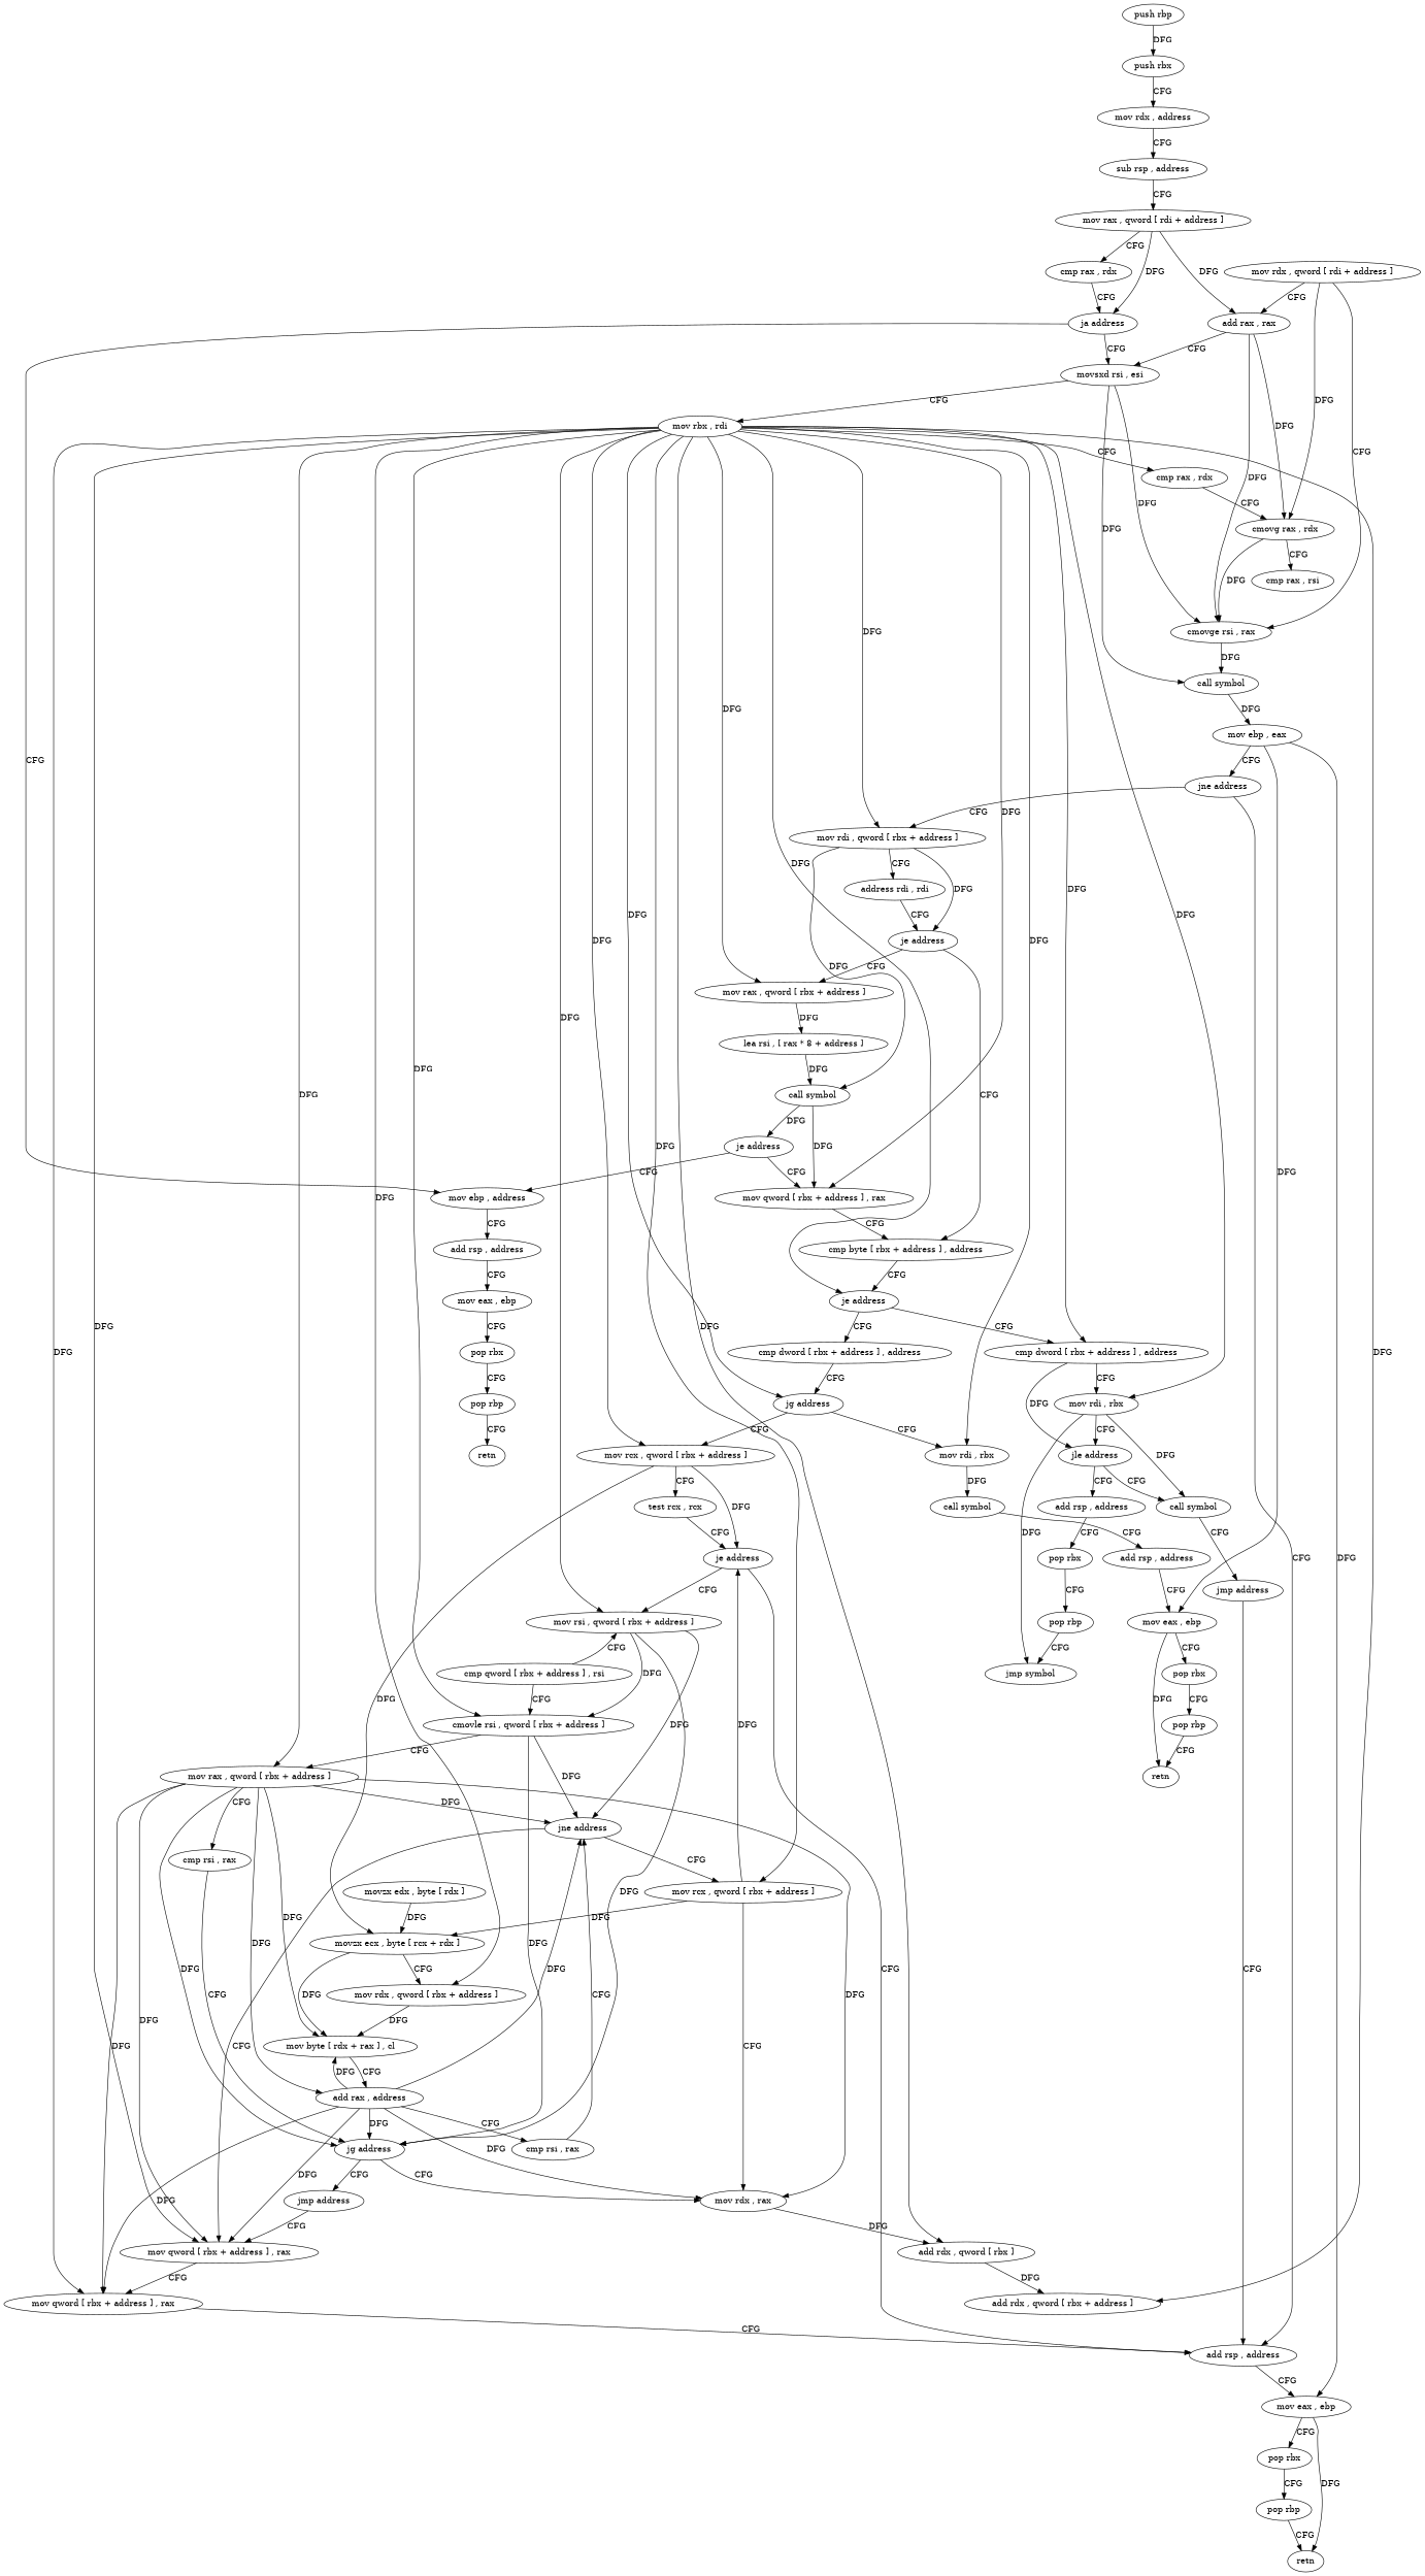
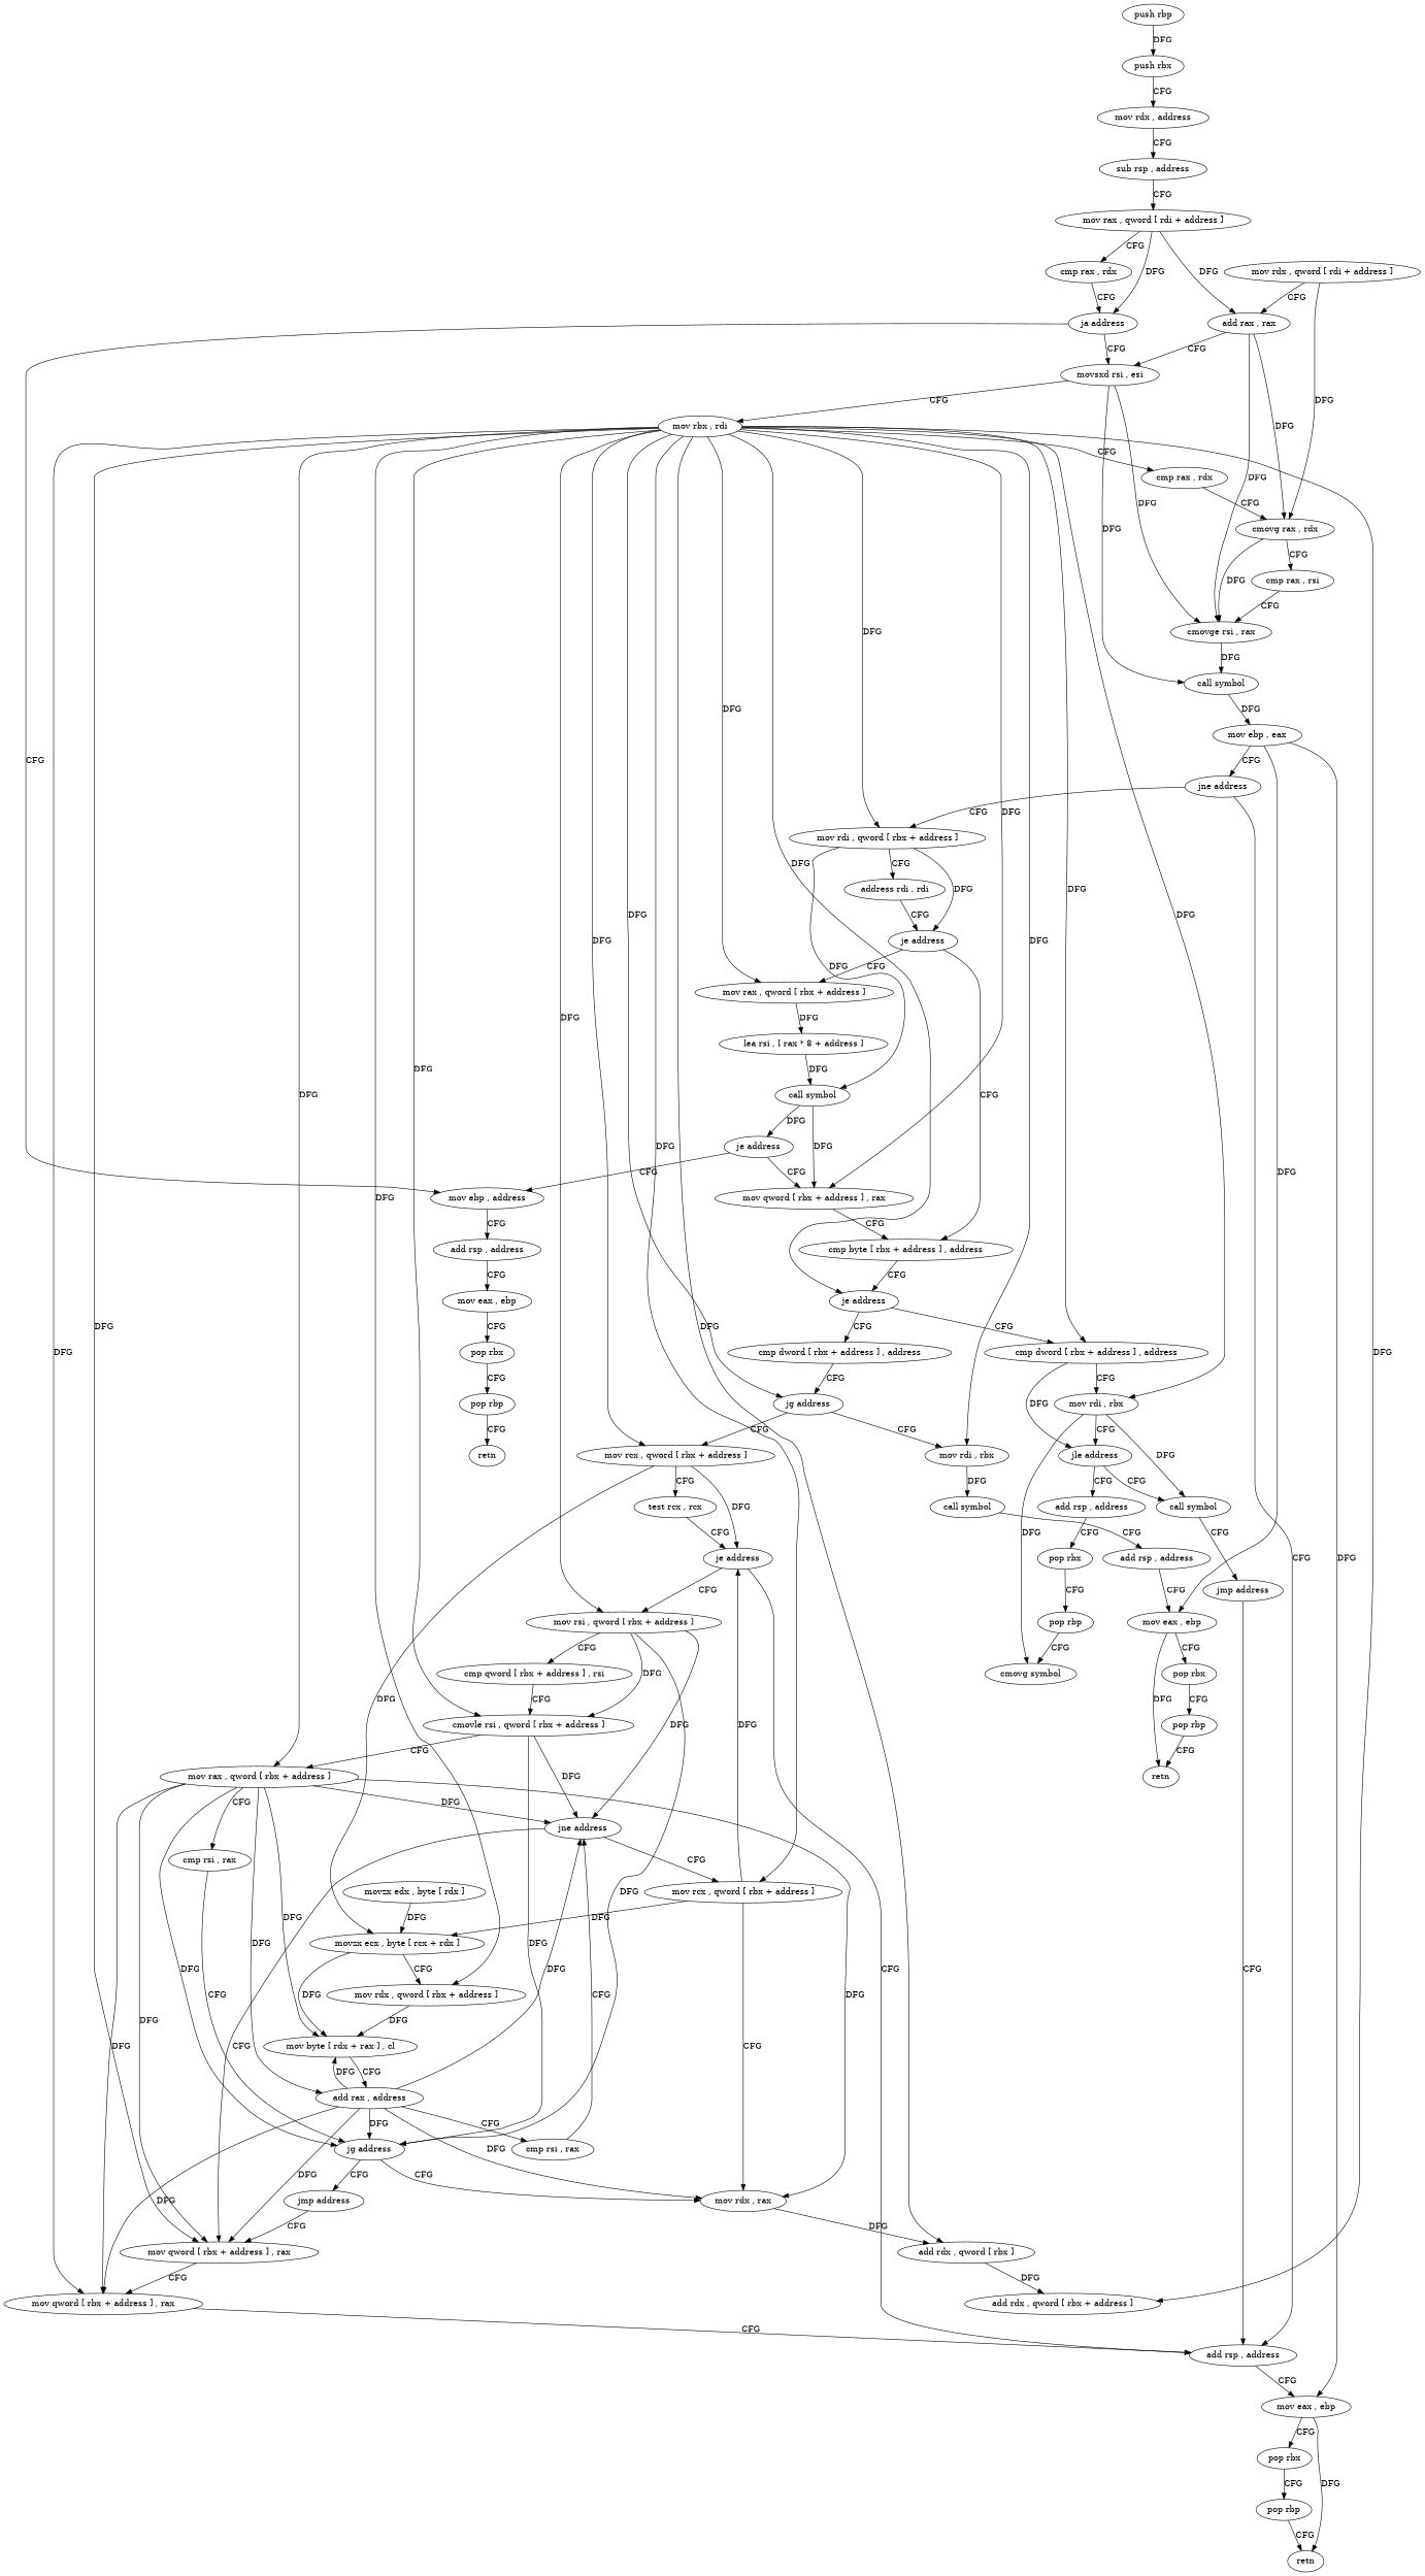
  digraph {
    n1 [label="push rbp"]
    n2 [label="push rbx"]
    n3 [label="mov rdx , address"]
    n4 [label="sub rsp , address"]
    n5 [label="mov rax , qword [ rdi + address ]"]
    n6 [label="cmp rax , rdx"]
    n7 [label="ja address"]
    n8 [label="add rax , rax"]
    n9 [label="mov ebp , address"]
    n10 [label="movsxd rsi , esi"]
    n11 [label="cmovg rax , rdx"]
    n12 [label="cmovge rsi , rax"]
    n13 [label="add rsp , address"]
    n14 [label="mov rdx , qword [ rdi + address ]"]
    n15 [label="mov eax , ebp"]
    n16 [label="cmp rax , rsi"]
    n17 [label="pop rbx"]
    n18 [label="pop rbp"]
    n19 [label=retn]
    n20 [label="mov rbx , rdi"]
    n21 [label="call symbol"]
    n22 [label="cmp rax , rdx"]
    n23 [label="mov rdi , qword [ rbx + address ]"]
    n24 [label="mov rax , qword [ rbx + address ]"]
    n25 [label="je address"]
    n26 [label="cmp dword [ rbx + address ] , address"]
    n27 [label="mov qword [ rbx + address ] , rax"]
    n28 [label="jg address"]
    n29 [label="mov rdi , rbx"]
    n30 [label="mov rcx , qword [ rbx + address ]"]
    n31 [label="mov rdi , rbx"]
    n32 [label="mov rsi , qword [ rbx + address ]"]
    n33 [label="cmovle rsi , qword [ rbx + address ]"]
    n34 [label="mov rax , qword [ rbx + address ]"]
    n35 [label="add rdx , qword [ rbx ]"]
    n36 [label="add rdx , qword [ rbx + address ]"]
    n37 [label="mov rdx , qword [ rbx + address ]"]
    n38 [label="mov rcx , qword [ rbx + address ]"]
    n39 [label="mov qword [ rbx + address ] , rax"]
    n40 [label="mov qword [ rbx + address ] , rax"]
    n41 [label="mov ebp , eax"]
    n42 [label="address rdi , rdi"]
    n43 [label="je address"]
    n44 [label="call symbol"]
    n45 [label="lea rsi , [ rax * 8 + address ]"]
    n46 [label="cmp dword [ rbx + address ] , address"]
    n47 [label="jle address"]
    n48 [label="cmp byte [ rbx + address ] , address"]
    n49 [label="call symbol"]
    n50 [label="test rcx , rcx"]
    n51 [label="je address"]
    n52 [label="movzx ecx , byte [ rcx + rdx ]"]
    n53 [label="call symbol"]
-   n54 [label="jmp symbol"]
+   n54 [label="cmovg symbol"]
    n55 [label="cmp qword [ rbx + address ] , rsi"]
    n56 [label="jg address"]
    n57 [label="jne address"]
    n58 [label="cmp rsi , rax"]
    n59 [label="mov rdx , rax"]
    n60 [label="mov byte [ rdx + rax ] , cl"]
    n61 [label="add rax , address"]
    n62 [label="add rsp , address"]
    n63 [label="jne address"]
    n64 [label="mov eax , ebp"]
    n65 [label="mov eax , ebp"]
    n66 [label="pop rbx"]
    n67 [label=retn]
    n68 [label="pop rbx"]
    n69 [label=retn]
    n70 [label="je address"]
    n71 [label="pop rbp"]
    n72 [label="add rsp , address"]
    n73 [label="add rsp , address"]
    n74 [label="jmp address"]
    n75 [label="pop rbx"]
    n76 [label="pop rbp"]
    n77 [label="pop rbp"]
    n78 [label="jmp address"]
    n79 [label="cmp rsi , rax"]
    n80 [label="movzx edx , byte [ rdx ]"]
    n1 -> n2 [label=DFG]
    n2 -> n3 [label=CFG]
    n3 -> n4 [label=CFG]
    n4 -> n5 [label=CFG]
    n5 -> n6 [label=CFG]
    n5 -> n7 [label=DFG]
    n5 -> n8 [label=DFG]
    n6 -> n7 [label=CFG]
    n7 -> n9 [label=CFG]
    n7 -> n10 [label=CFG]
    n8 -> n10 [label=CFG]
    n8 -> n11 [label=DFG]
    n8 -> n12 [label=DFG]
    n9 -> n13 [label=CFG]
    n10 -> n12 [label=DFG]
    n10 -> n20 [label=CFG]
    n10 -> n21 [label=DFG]
    n11 -> n12 [label=DFG]
    n11 -> n16 [label=CFG]
    n12 -> n21 [label=DFG]
    n13 -> n15 [label=CFG]
    n14 -> n8 [label=CFG]
    n14 -> n11 [label=DFG]
    n15 -> n17 [label=CFG]
-   n14 -> n12 [label=CFG]
+   n16 -> n12 [label=CFG]
    n17 -> n18 [label=CFG]
    n18 -> n19 [label=CFG]
    n20 -> n22 [label=CFG]
    n20 -> n23 [label=DFG]
    n20 -> n24 [label=DFG]
    n20 -> n25 [label=DFG]
    n20 -> n26 [label=DFG]
    n20 -> n27 [label=DFG]
    n20 -> n28 [label=DFG]
    n20 -> n29 [label=DFG]
    n20 -> n30 [label=DFG]
    n20 -> n31 [label=DFG]
    n20 -> n32 [label=DFG]
    n20 -> n33 [label=DFG]
    n20 -> n34 [label=DFG]
    n20 -> n35 [label=DFG]
    n20 -> n36 [label=DFG]
    n20 -> n37 [label=DFG]
    n20 -> n38 [label=DFG]
    n20 -> n39 [label=DFG]
    n20 -> n40 [label=DFG]
    n21 -> n41 [label=DFG]
    n22 -> n11 [label=CFG]
    n23 -> n42 [label=CFG]
    n23 -> n43 [label=DFG]
    n23 -> n44 [label=DFG]
    n24 -> n45 [label=DFG]
    n25 -> n26 [label=CFG]
    n25 -> n46 [label=CFG]
    n26 -> n31 [label=CFG]
    n26 -> n47 [label=DFG]
    n27 -> n48 [label=CFG]
    n28 -> n29 [label=CFG]
    n28 -> n30 [label=CFG]
    n29 -> n49 [label=DFG]
    n30 -> n50 [label=CFG]
    n30 -> n51 [label=DFG]
    n30 -> n52 [label=DFG]
    n31 -> n47 [label=CFG]
    n31 -> n53 [label=DFG]
    n31 -> n54 [label=DFG]
    n32 -> n33 [label=DFG]
-   n55 -> n32 [label=CFG]
+   n32 -> n55 [label=CFG]
    n32 -> n56 [label=DFG]
    n32 -> n57 [label=DFG]
    n33 -> n34 [label=CFG]
    n33 -> n56 [label=DFG]
    n33 -> n57 [label=DFG]
    n34 -> n39 [label=DFG]
    n34 -> n40 [label=DFG]
    n34 -> n56 [label=DFG]
    n34 -> n57 [label=DFG]
    n34 -> n58 [label=CFG]
    n34 -> n59 [label=DFG]
    n34 -> n60 [label=DFG]
    n34 -> n61 [label=DFG]
    n35 -> n36 [label=DFG]
    n37 -> n60 [label=DFG]
    n38 -> n51 [label=DFG]
    n38 -> n52 [label=DFG]
    n38 -> n59 [label=CFG]
    n39 -> n40 [label=CFG]
    n40 -> n62 [label=CFG]
    n41 -> n63 [label=CFG]
    n41 -> n64 [label=DFG]
    n41 -> n65 [label=DFG]
    n42 -> n43 [label=CFG]
    n43 -> n24 [label=CFG]
    n43 -> n48 [label=CFG]
    n44 -> n27 [label=DFG]
    n44 -> n70 [label=DFG]
    n45 -> n44 [label=DFG]
    n46 -> n28 [label=CFG]
    n47 -> n53 [label=CFG]
    n47 -> n72 [label=CFG]
    n48 -> n25 [label=CFG]
    n49 -> n73 [label=CFG]
    n50 -> n51 [label=CFG]
    n51 -> n32 [label=CFG]
    n51 -> n62 [label=CFG]
    n52 -> n37 [label=CFG]
    n52 -> n60 [label=DFG]
    n53 -> n74 [label=CFG]
    n55 -> n33 [label=CFG]
    n56 -> n59 [label=CFG]
    n56 -> n78 [label=CFG]
    n57 -> n38 [label=CFG]
    n57 -> n39 [label=CFG]
    n58 -> n56 [label=CFG]
    n59 -> n35 [label=DFG]
    n60 -> n61 [label=CFG]
    n61 -> n39 [label=DFG]
    n61 -> n40 [label=DFG]
    n61 -> n56 [label=DFG]
    n61 -> n57 [label=DFG]
    n61 -> n59 [label=DFG]
    n61 -> n60 [label=DFG]
    n61 -> n79 [label=CFG]
    n62 -> n64 [label=CFG]
    n63 -> n23 [label=CFG]
    n63 -> n62 [label=CFG]
    n64 -> n66 [label=CFG]
    n64 -> n67 [label=DFG]
    n65 -> n68 [label=CFG]
    n65 -> n69 [label=DFG]
    n66 -> n71 [label=CFG]
    n68 -> n77 [label=CFG]
    n70 -> n9 [label=CFG]
    n70 -> n27 [label=CFG]
    n71 -> n67 [label=CFG]
    n72 -> n75 [label=CFG]
    n73 -> n65 [label=CFG]
    n74 -> n62 [label=CFG]
    n75 -> n76 [label=CFG]
    n76 -> n54 [label=CFG]
    n77 -> n69 [label=CFG]
    n78 -> n39 [label=CFG]
    n79 -> n57 [label=CFG]
    n80 -> n52 [label=DFG]
  }
